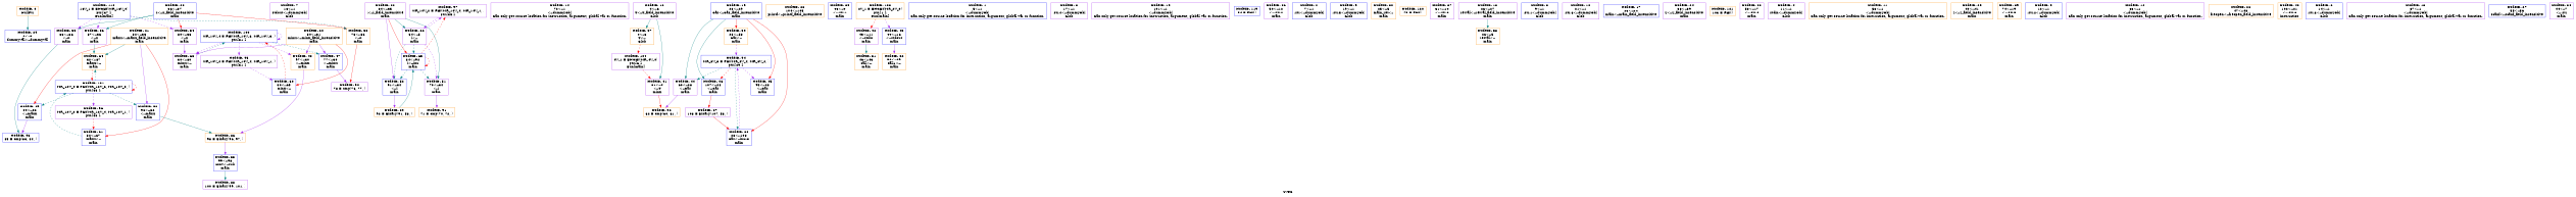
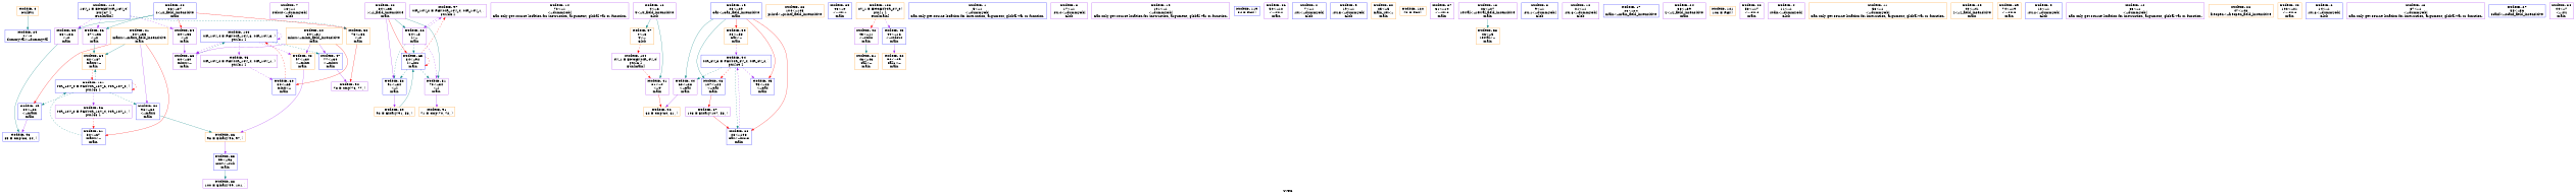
  digraph {
    label=SVFG
    node [color=purple shape=record]
    edge [color=teal style=solid]
    n1 [color=darkorange label="{NodeID: 0\nNullPtr}"]
    n2 [color=blue label="{NodeID: 29\n2\<--3\ndummyVal\<--dummyVal\n}"]
    n3 [label="{NodeID: 90\n78 = cmp(76, 77, )\n}"]
    n4 [label="{NodeID: 7\n16\<--1\nstdout\<--dummyObj\nGlob }"]
    n5 [label="{NodeID: 97\nMR_14V_2 = PHI(MR_14V_4, MR_14V_1, )\npts\{35 \}\n}"]
    n6 [label="{NodeID: 62\n34\<--5\ni\<--\nmain\n}"]
    n7 [label="{NodeID: 51\n70\<--34\n\<--i\nmain\n}"]
    n8 [color=blue label="{NodeID: 52\n91\<--34\n\<--i\nmain\n}"]
    n9 [color=blue label="{NodeID: 65\n34\<--92\ni\<--inc\nmain\n}"]
    n10 [color=darkorange label="{NodeID: 91\n71 = cmp(70, 72, )\n}"]
    n11 [color=darkorange label="{NodeID: 89\n92 = Binary(91, 58, )\n}"]
    n12 [label="{NodeID: 14\n72\<--1\n\<--dummyObj\nCan only get source location for instruction, argument, global var or function.}"]
    n13 [label="{NodeID: 104\n4V_1 = ENCHI(MR_4V_0)\npts\{6 \}\nFun[main]}" style=double]
-   n14 [label="{NodeID: 41\n61\<--4\n\<--T\nminX\n}"]
+   n14 [label="{NodeID: 41\n61\<--4\n\<--T\nmain\n}"]
    n15 [color=darkorange label="{NodeID: 92\n62 = cmp(60, 61, )\n}"]
    n16 [color=darkorange label="{NodeID: 21\n32\<--33\nmaxX\<--maxX_field_insensitive\nmain\n}"]
    n17 [color=blue label="{NodeID: 49\n84\<--32\n\<--maxX\nmain\n}"]
    n18 [color=blue label="{NodeID: 50\n96\<--32\n\<--maxX\nmain\n}"]
    n19 [color=blue label="{NodeID: 61\n32\<--67\nmaxX\<--\nmain\n}"]
    n20 [color=darkorange label="{NodeID: 64\n32\<--87\nmaxX\<--\nmain\n}"]
    n21 [color=blue label="{NodeID: 93\n85 = cmp(83, 84, )\n}"]
    n22 [color=darkorange label="{NodeID: 86\n98 = Binary(96, 97, )\n}"]
    n23 [color=blue label="{NodeID: 101\nMR_12V_4 = PHI(MR_12V_6, MR_12V_3, )\npts\{33 \}\n}"]
    n24 [color=blue label="{NodeID: 33\n99\<--98\nconv\<--sub\nmain\n}"]
    n25 [label="{NodeID: 96\nMR_12V_2 = PHI(MR_12V_4, MR_12V_1, )\npts\{33 \}\n}"]
    n26 [color=darkorange label="{NodeID: 28\n104\<--105\nprintf\<--printf_field_insensitive\n}"]
    n27 [color=blue label="{NodeID: 35\n45\<--9\n\<--.str.1\nmain\n}"]
    n28 [label="{NodeID: 42\n43\<--11\n\<--stdin\nmain\n}"]
    n29 [color=darkorange label="{NodeID: 31\n46\<--43\ncall\<--\nmain\n}"]
    n30 [label="{NodeID: 56\n87\<--36\n\<--x\nmain\n}"]
    n31 [label="{NodeID: 63\n30\<--80\nminX\<--\nmain\n}"]
    n32 [color=blue label="{NodeID: 100\nMR_10V_4 = PHI(MR_10V_6, MR_10V_3, )\npts\{31 \}\n}"]
    n33 [color=blue label="{NodeID: 47\n77\<--30\n\<--minX\nmain\n}"]
    n34 [color=darkorange label="{NodeID: 48\n97\<--30\n\<--minX\nmain\n}"]
    n35 [label="{NodeID: 95\nMR_10V_2 = PHI(MR_10V_4, MR_10V_1, )\npts\{31 \}\n}"]
    n36 [color=blue label="{NodeID: 60\n30\<--65\nminX\<--\nmain\n}"]
    n37 [color=blue label="{NodeID: 1\n5\<--1\n\<--dummyObj\nCan only get source location for instruction, argument, global var or function.}"]
    n38 [label="{NodeID: 8\n17\<--1\n.str.4\<--dummyObj\nGlob }"]
    n39 [label="{NodeID: 15\n101\<--1\n\<--dummyObj\nCan only get source location for instruction, argument, global var or function.}"]
    n40 [label="{NodeID: 22\n34\<--35\ni\<--i_field_insensitive\nmain\n}"]
    n41 [color=blue label="{NodeID: 119\n54 = PHI()\n}"]
    n42 [label="{NodeID: 36\n50\<--12\n\<--.str.2\nmain\n}"]
    n43 [color=blue label="{NodeID: 43\n49\<--16\n\<--stdout\nmain\n}"]
    n44 [color=darkorange label="{NodeID: 32\n52\<--49\ncall1\<--\nmain\n}"]
    n45 [label="{NodeID: 88\n100 = Binary(99, 101, )\n}"]
    n46 [color=darkorange label="{NodeID: 57\n4\<--5\nT\<--\nGlob }"]
    n47 [color=blue label="{NodeID: 2\n7\<--1\n.str\<--dummyObj\nGlob }"]
    n48 [color=blue label="{NodeID: 9\n19\<--1\n.str.5\<--dummyObj\nGlob }"]
    n49 [label="{NodeID: 16\n4\<--6\nT\<--T_field_insensitive\nGlob }"]
    n50 [color=blue label="{NodeID: 23\n36\<--37\nx\<--x_field_insensitive\nmain\n}"]
    n51 [color=darkorange label="{NodeID: 53\n76\<--36\n\<--x\nmain\n}"]
    n52 [label="{NodeID: 54\n80\<--36\n\<--x\nmain\n}"]
    n53 [label="{NodeID: 55\n83\<--36\n\<--x\nmain\n}"]
    n54 [color=darkorange label="{NodeID: 30\n25\<--5\nmain_ret\<--\nmain\n}"]
    n55 [color=darkorange label="{NodeID: 120\n75 = PHI()\n}"]
    n56 [label="{NodeID: 37\n51\<--14\n\<--.str.3\nmain\n}"]
    n57 [label="{NodeID: 44\n60\<--28\n\<--Cas\nmain\n}"]
    n58 [color=darkorange label="{NodeID: 58\n26\<--5\nretval\<--\nmain\n}"]
    n59 [color=blue label="{NodeID: 3\n9\<--1\n.str.1\<--dummyObj\nGlob }"]
    n60 [label="{NodeID: 10\n21\<--1\n.str.6\<--dummyObj\nGlob }"]
    n61 [color=blue label="{NodeID: 17\n23\<--24\nmain\<--main_field_insensitive\n}"]
    n62 [label="{NodeID: 24\n38\<--39\ny\<--y_field_insensitive\nmain\n}"]
    n63 [color=darkorange label="{NodeID: 121\n103 = PHI()\n}"]
    n64 [label="{NodeID: 38\n53\<--17\n\<--.str.4\nmain\n}"]
    n65 [color=blue label="{NodeID: 45\n95\<--28\n\<--Cas\nmain\n}"]
    n66 [color=darkorange label="{NodeID: 59\n28\<--58\nCas\<--\nmain\n}"]
    n67 [color=blue label="{NodeID: 94\nMR_8V_3 = PHI(MR_8V_4, MR_8V_2, )\npts\{29 \}\n}"]
    n68 [color=blue label="{NodeID: 66\n28\<--108\nCas\<--inc13\nmain\n}"]
    n69 [color=blue label="{NodeID: 46\n107\<--28\n\<--Cas\nmain\n}"]
    n70 [label="{NodeID: 87\n108 = Binary(107, 58, )\n}"]
    n71 [label="{NodeID: 4\n11\<--1\nstdin\<--dummyObj\nGlob }"]
    n72 [color=darkorange label="{NodeID: 11\n58\<--1\n\<--dummyObj\nCan only get source location for instruction, argument, global var or function.}"]
    n73 [label="{NodeID: 18\n26\<--27\nretval\<--retval_field_insensitive\nmain\n}"]
    n74 [color=darkorange label="{NodeID: 25\n40\<--41\nz\<--z_field_insensitive\nmain\n}"]
    n75 [color=darkorange label="{NodeID: 39\n74\<--19\n\<--.str.5\nmain\n}"]
    n76 [color=blue label="{NodeID: 5\n12\<--1\n.str.2\<--dummyObj\nGlob }"]
    n77 [label="{NodeID: 12\n65\<--1\n\<--dummyObj\nCan only get source location for instruction, argument, global var or function.}"]
    n78 [color=blue label="{NodeID: 19\n28\<--29\nCas\<--Cas_field_insensitive\nmain\n}"]
    n79 [color=darkorange label="{NodeID: 26\n47\<--48\nfreopen\<--freopen_field_insensitive\n}"]
-   n80 [color=darkorange label="{NodeID: 40\n102\<--21\n\<--.str.6\ninstruction\n}"]
+   n80 [color=darkorange label="{NodeID: 40\n102\<--21\n\<--.str.6\nmain\n}"]
    n81 [color=blue label="{NodeID: 6\n14\<--1\n.str.3\<--dummyObj\nGlob }"]
    n82 [label="{NodeID: 13\n67\<--1\n\<--dummyObj\nCan only get source location for instruction, argument, global var or function.}"]
    n83 [color=darkorange label="{NodeID: 103\n2V_1 = ENCHI(MR_2V_0)\npts\{1 \}\nFun[main]}" style=double]
    n84 [color=darkorange label="{NodeID: 20\n30\<--31\nminX\<--minX_field_insensitive\nmain\n}"]
    n85 [color=blue label="{NodeID: 110\n16V_1 = ENCHI(MR_16V_0)\npts\{37 \}\nFun[main]}" style=double]
    n86 [color=blue label="{NodeID: 27\n55\<--56\nscanf\<--scanf_field_insensitive\n}"]
    n87 [label="{NodeID: 34\n44\<--7\n\<--.str\nmain\n}"]
    n1 -> n2
    n5 -> n6 [color=purple style=dashed]
    n6 -> n5 [color=purple style=dashed]
    n6 -> n7 [color=purple style=dashed]
    n6 -> n8 [style=dashed]
    n6 -> n9 [style=dashed]
    n7 -> n10 [color=purple]
    n8 -> n11 [color=purple]
    n9 -> n5 [color=red style=dashed]
    n9 -> n7 [style=dashed]
    n9 -> n8 [style=dashed]
    n9 -> n9 [color=red style=dashed]
    n11 -> n9
    n13 -> n14 [color=red style=dashed]
    n14 -> n15 [color=red]
    n16 -> n17 [color=red]
    n16 -> n18 [color=purple]
    n16 -> n19 [color=red]
    n16 -> n20
    n17 -> n21 [color=purple]
    n18 -> n22
    n19 -> n23 [style=dashed]
    n20 -> n23 [color=red style=dashed]
    n22 -> n24 [color=purple]
    n23 -> n17 [style=dashed]
    n23 -> n18 [style=dashed]
    n23 -> n20 [style=dashed]
    n23 -> n23 [color=red style=dashed]
    n23 -> n25 [color=purple style=dashed]
    n24 -> n45
    n25 -> n19 [color=red style=dashed]
    n28 -> n29
    n30 -> n20
    n31 -> n32 [style=dashed]
    n32 -> n31 [color=purple style=dashed]
    n32 -> n32 [color=purple style=dashed]
    n32 -> n33 [style=dashed]
    n32 -> n34 [color=purple style=dashed]
    n32 -> n35 [color=purple style=dashed]
    n33 -> n3 [color=purple]
    n34 -> n22 [color=purple]
    n35 -> n36 [color=purple style=dashed]
    n36 -> n32 [color=red style=dashed]
    n40 -> n6
    n40 -> n7
    n40 -> n8 [color=purple]
    n40 -> n9 [color=red]
    n43 -> n44 [color=purple]
    n46 -> n13 [color=red style=dashed]
    n49 -> n14
    n49 -> n46
    n50 -> n30
    n50 -> n51 [color=red]
    n50 -> n52 [color=red]
    n50 -> n53
    n51 -> n3 [color=red]
    n52 -> n31 [color=purple]
    n53 -> n21
    n57 -> n15 [color=purple]
    n66 -> n67 [color=purple style=dashed]
    n67 -> n57 [style=dashed]
    n67 -> n65 [color=purple style=dashed]
    n67 -> n68 [style=dashed]
    n67 -> n69 [color=red style=dashed]
    n68 -> n67 [color=purple style=dashed]
    n69 -> n70 [color=red]
    n70 -> n68 [color=red]
    n73 -> n58
    n78 -> n57
    n78 -> n65 [color=red]
    n78 -> n66 [color=red]
    n78 -> n68 [color=red]
    n78 -> n69
    n83 -> n28 [color=red style=dashed]
    n83 -> n43 [color=purple style=dashed]
    n84 -> n31 [color=purple]
    n84 -> n33 [color=purple]
    n84 -> n34 [color=purple]
    n84 -> n36 [color=red]
    n85 -> n30 [color=purple style=dashed]
    n85 -> n51 [style=dashed]
    n85 -> n52 [color=purple style=dashed]
    n85 -> n53 [color=purple style=dashed]
  }
